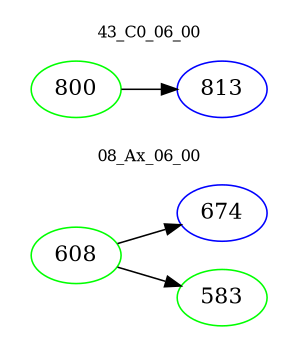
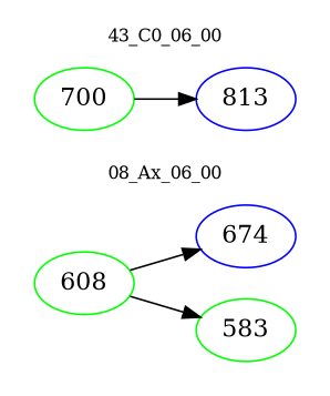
  digraph {
    rankdir=LR
    node [color=green]
    edge [color=black]
    n1 [label=608]
    n2 [label=583]
    n3 [color=blue label=674]
-   n4 [label=800]
+   n4 [label=700]
    n5 [color=blue label=813]
    subgraph cluster_1 {
      color=white
      fontsize=10
      label="08_Ax_06_00"
      n1
      n2
      n3
    }
    subgraph cluster_2 {
      color=white
      fontsize=10
      label="43_C0_06_00"
      n4
      n5
    }
    n1 -> n2
    n1 -> n3
    n4 -> n5
  }
